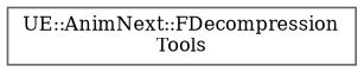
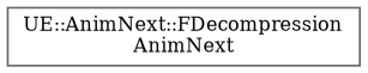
  digraph {
    rankdir=TB
    fontname="DejaVu Serif"
-   n1 [color=grey40 fillcolor=white fontname="DejaVu Serif" fontsize=10 height=0.2 label="UE::AnimNext::FDecompression\lTools" shape=box style=filled width=0.4]
+   n1 [color=grey40 fillcolor=white fontname="DejaVu Serif" fontsize=10 height=0.2 label="UE::AnimNext::FDecompression\lAnimNext" shape=box style=filled width=0.4]
  }
